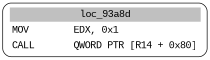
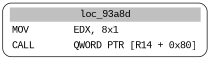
  digraph {
-   n1 [fontname="Courier New" label=<<table border="0" cellborder="0" cellpadding="3"><tr><td align="center" colspan="2" bgcolor="grey">loc_93a8d</td></tr><tr><td align="left">MOV        EDX, 0x1</td></tr><tr><td align="left">CALL       QWORD PTR [R14 + 0x80]</td></tr></table>> shape=Mrecord]
+   n1 [fontname="Courier New" label=<<table border="0" cellborder="0" cellpadding="3"><tr><td align="center" colspan="2" bgcolor="grey">loc_93a8d</td></tr><tr><td align="left">MOV        EDX, 8x1</td></tr><tr><td align="left">CALL       QWORD PTR [R14 + 0x80]</td></tr></table>> shape=Mrecord]
  }
